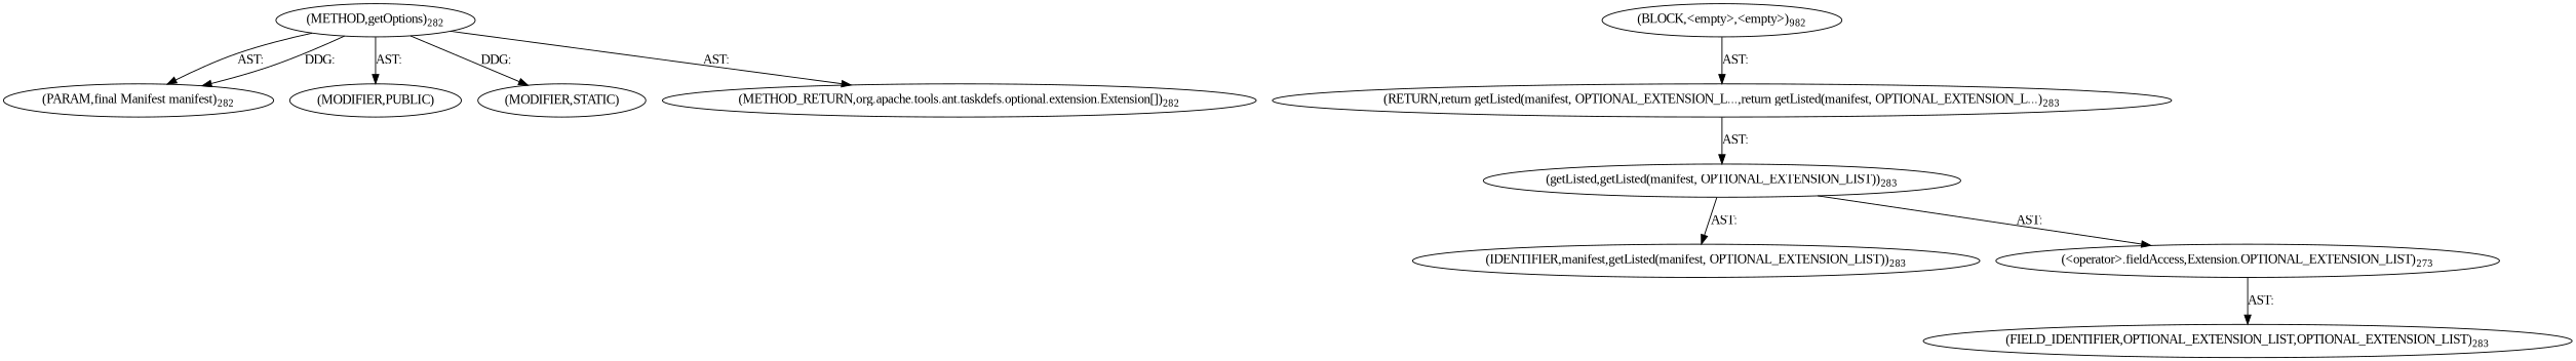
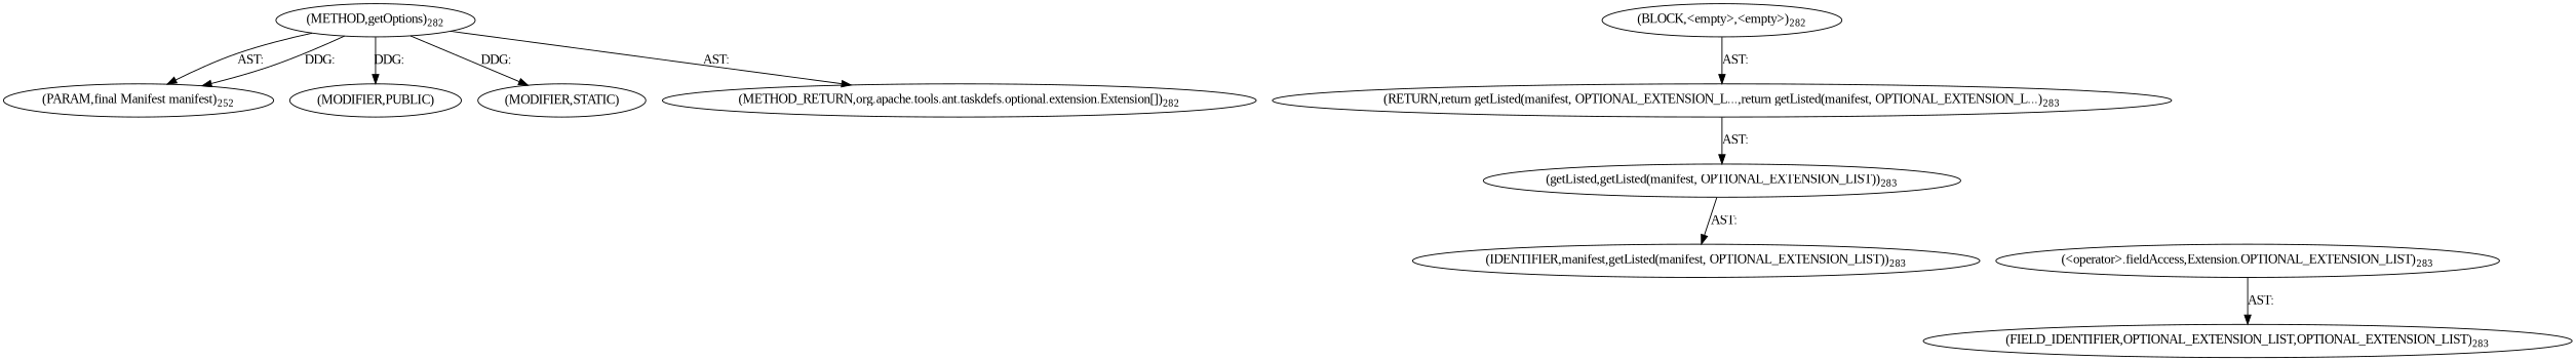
  digraph {
    fontname="Liberation Serif"
    node [fontname="Liberation Serif"]
    edge [fontname="Liberation Serif"]
    n1 [label=<(METHOD,getOptions)<SUB>282</SUB>>]
-   n2 [label=<(PARAM,final Manifest manifest)<SUB>282</SUB>>]
+   n2 [label=<(PARAM,final Manifest manifest)<SUB>252</SUB>>]
    n3 [label=<(MODIFIER,PUBLIC)>]
    n4 [label=<(MODIFIER,STATIC)>]
    n5 [label=<(METHOD_RETURN,org.apache.tools.ant.taskdefs.optional.extension.Extension[])<SUB>282</SUB>>]
-   n6 [label=<(BLOCK,&lt;empty&gt;,&lt;empty&gt;)<SUB>982</SUB>>]
+   n6 [label=<(BLOCK,&lt;empty&gt;,&lt;empty&gt;)<SUB>282</SUB>>]
    n7 [label=<(RETURN,return getListed(manifest, OPTIONAL_EXTENSION_L...,return getListed(manifest, OPTIONAL_EXTENSION_L...)<SUB>283</SUB>>]
    n8 [label=<(getListed,getListed(manifest, OPTIONAL_EXTENSION_LIST))<SUB>283</SUB>>]
    n9 [label=<(IDENTIFIER,manifest,getListed(manifest, OPTIONAL_EXTENSION_LIST))<SUB>283</SUB>>]
-   n10 [label=<(&lt;operator&gt;.fieldAccess,Extension.OPTIONAL_EXTENSION_LIST)<SUB>273</SUB>>]
+   n10 [label=<(&lt;operator&gt;.fieldAccess,Extension.OPTIONAL_EXTENSION_LIST)<SUB>283</SUB>>]
    n11 [label=<(FIELD_IDENTIFIER,OPTIONAL_EXTENSION_LIST,OPTIONAL_EXTENSION_LIST)<SUB>283</SUB>>]
    n1 -> n2 [label="AST: "]
    n1 -> n2 [label="DDG: "]
-   n1 -> n3 [label="AST: "]
+   n1 -> n3 [label="DDG: "]
    n1 -> n4 [label="DDG: "]
    n1 -> n5 [label="AST: "]
    n6 -> n7 [label="AST: "]
    n7 -> n8 [label="AST: "]
    n8 -> n9 [label="AST: "]
-   n8 -> n10 [label="AST: "]
    n10 -> n11 [label="AST: "]
  }
